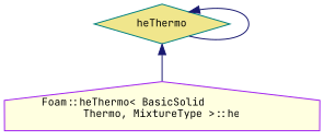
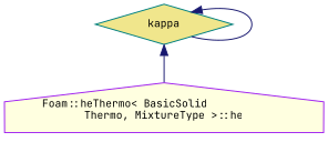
  digraph {
    rankdir=TB
    fontname="JetBrains Mono"
    node [fontname="JetBrains Mono" fontsize=10 style=filled]
    edge [color=midnightblue dir=back fontname="JetBrains Mono" fontsize=10 labelfontname=FreeSans labelfontsize=10 style=solid]
-   n1 [color=teal fillcolor=khaki fontcolor=black height=0.2 label=heThermo shape=diamond width=0.4]
+   n1 [color=teal fillcolor=khaki fontcolor=black height=0.2 label=kappa shape=diamond width=0.4]
    n2 [color=purple height=0.2 label="Foam::heThermo\< BasicSolid\lThermo, MixtureType \>::he" shape=house width=0.4 fillcolor=lightyellow]
    n1 -> n1
    n1 -> n2
  }
